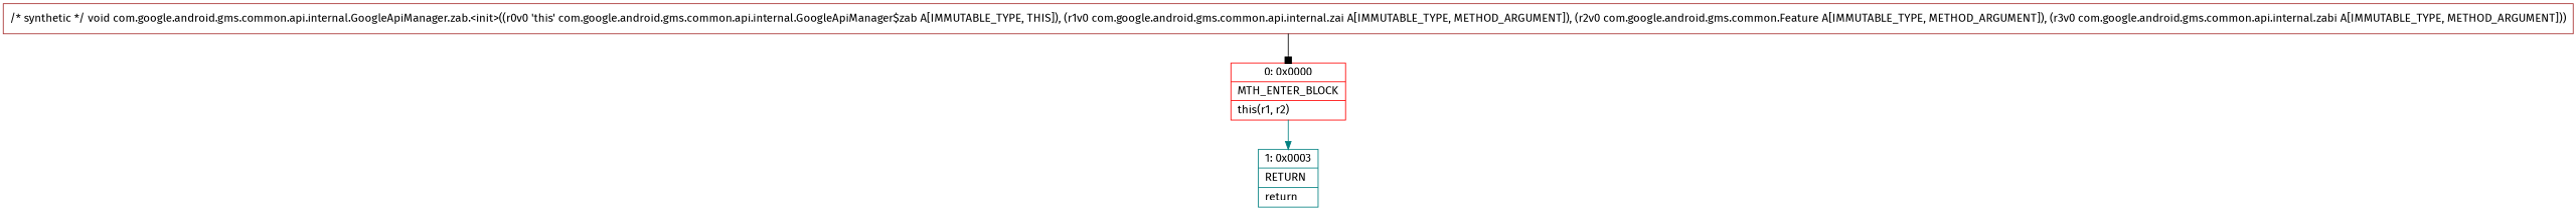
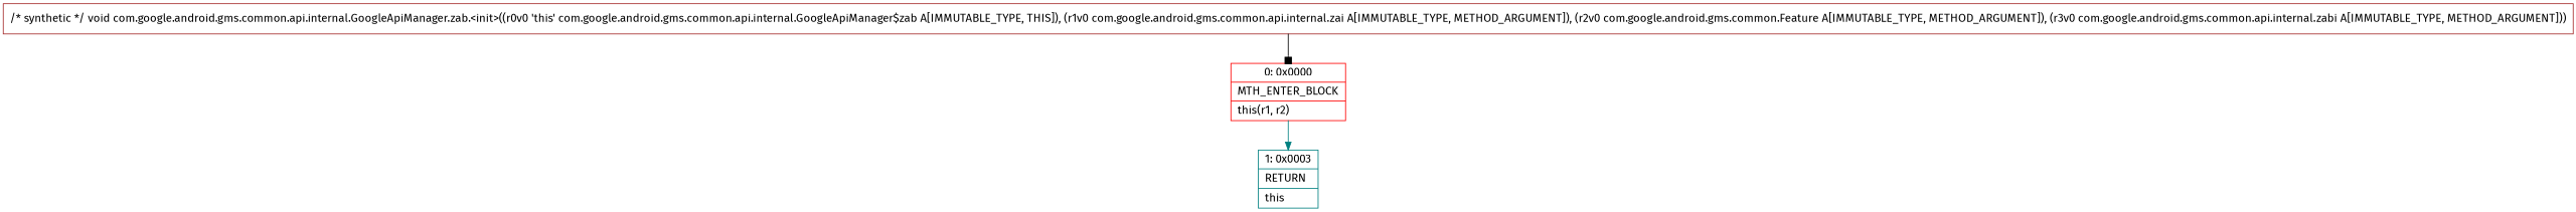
  digraph {
    fontname="Fira Sans"
    node [shape=record fontname="Fira Sans"]
    edge [fontname="Fira Sans"]
    n1 [label="{0\:\ 0x0000|MTH_ENTER_BLOCK\l|this(r1, r2)\l}" color=red]
-   n2 [label="{1\:\ 0x0003|RETURN\l|return\l}" color=teal]
+   n2 [label="{1\:\ 0x0003|RETURN\l|this\l}" color=teal]
    n3 [label="{\/* synthetic *\/ void com.google.android.gms.common.api.internal.GoogleApiManager.zab.\<init\>((r0v0 'this' com.google.android.gms.common.api.internal.GoogleApiManager$zab A[IMMUTABLE_TYPE, THIS]), (r1v0 com.google.android.gms.common.api.internal.zai A[IMMUTABLE_TYPE, METHOD_ARGUMENT]), (r2v0 com.google.android.gms.common.Feature A[IMMUTABLE_TYPE, METHOD_ARGUMENT]), (r3v0 com.google.android.gms.common.api.internal.zabi A[IMMUTABLE_TYPE, METHOD_ARGUMENT])) }" color=brown]
    n1 -> n2 [color=teal arrowhead=normal]
    n3 -> n1 [color=black arrowhead=box]
  }
